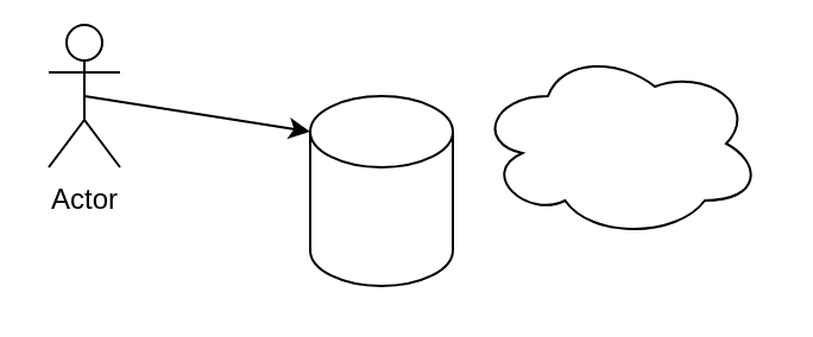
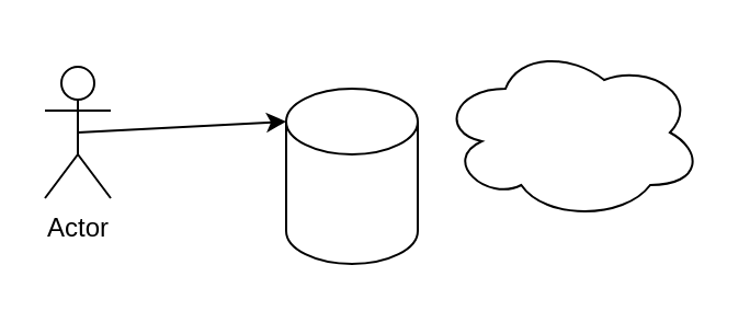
  <mxCell id="0" />
  <mxCell id="1" parent="0" />
  <mxCell id="2" value="" style="shape=cylinder3;whiteSpace=wrap;html=1;boundedLbl=1;backgroundOutline=1;size=15;" parent="1" vertex="1"><mxGeometry x="130" y="40" width="60" height="80" as="geometry" /></mxCell>
  <mxCell id="3" value="" style="ellipse;shape=cloud;whiteSpace=wrap;html=1;" parent="1" vertex="1"><mxGeometry x="200" y="20" width="120" height="80" as="geometry" /></mxCell>
  <mxCell id="4" style="edgeStyle=none;html=1;exitX=0.5;exitY=0.5;exitDx=0;exitDy=0;exitPerimeter=0;entryX=0;entryY=0;entryDx=0;entryDy=15;entryPerimeter=0;" parent="1" source="5" target="2" edge="1"><mxGeometry relative="1" as="geometry" /></mxCell>
- <mxCell id="5" value="Actor" style="shape=umlActor;verticalLabelPosition=bottom;verticalAlign=top;html=1;outlineConnect=0;" parent="1" vertex="1"><mxGeometry x="20" y="10" width="30" height="60" as="geometry" /></mxCell>
+ <mxCell id="5" value="Actor" style="shape=umlActor;verticalLabelPosition=bottom;verticalAlign=top;html=1;outlineConnect=0;" parent="1" vertex="1"><mxGeometry x="20" y="30" width="30" height="60" as="geometry" /></mxCell>
